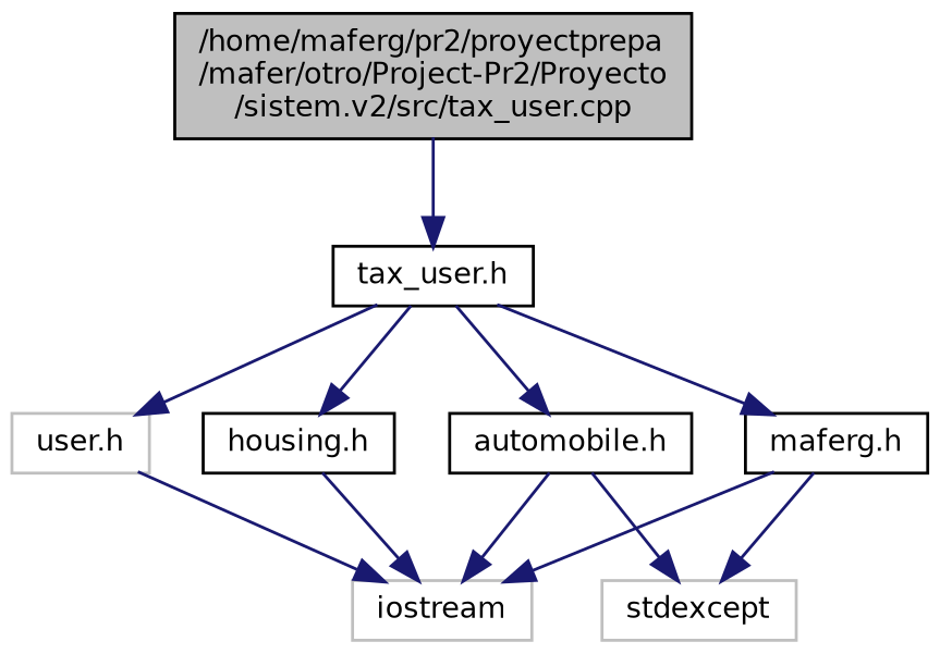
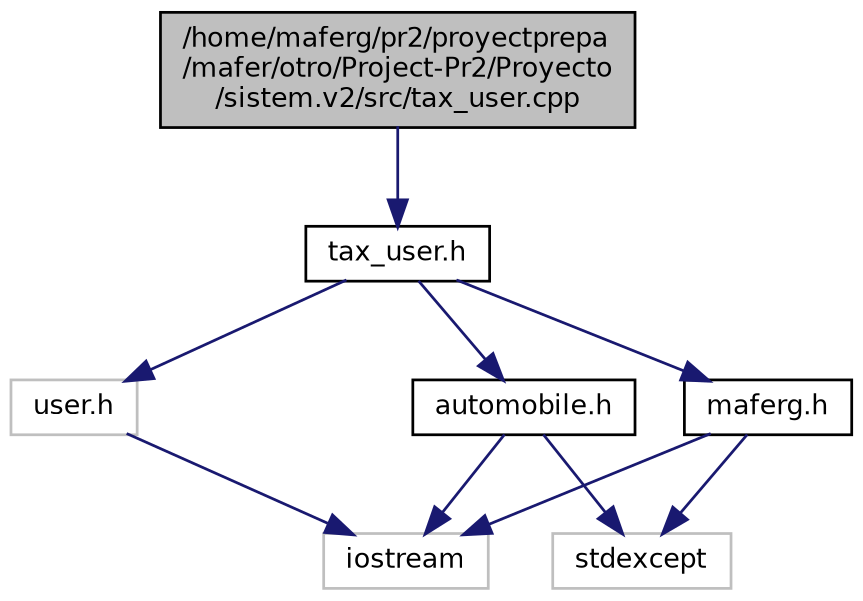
  digraph {
    node [color=black fillcolor=white fontname=Helvetica fontsize=10 shape=record style=filled]
    edge [color=midnightblue fontname=Helvetica fontsize=10 labelfontname=Helvetica labelfontsize=10 style=solid]
    n1 [fillcolor=grey75 fontcolor=black height=0.2 label="/home/maferg/pr2/proyectprepa\l/mafer/otro/Project-Pr2/Proyecto\l/sistem.v2/src/tax_user.cpp" width=0.4]
    n2 [height=0.2 label="tax_user.h" width=0.4]
    n3 [color=grey75 height=0.2 label="user.h" width=0.4]
    n4 [height=0.2 label="automobile.h" width=0.4]
    n5 [height=0.2 label="maferg.h" width=0.4]
-   n6 [height=0.2 label="housing.h" width=0.4]
    n7 [color=grey75 height=0.2 label=iostream width=0.4]
    n8 [color=grey75 height=0.2 label=stdexcept width=0.4]
    n1 -> n2
    n2 -> n3
    n2 -> n4
    n2 -> n5
-   n2 -> n6
    n3 -> n7
    n4 -> n7
    n4 -> n8
    n5 -> n7
    n5 -> n8
-   n6 -> n7
  }
